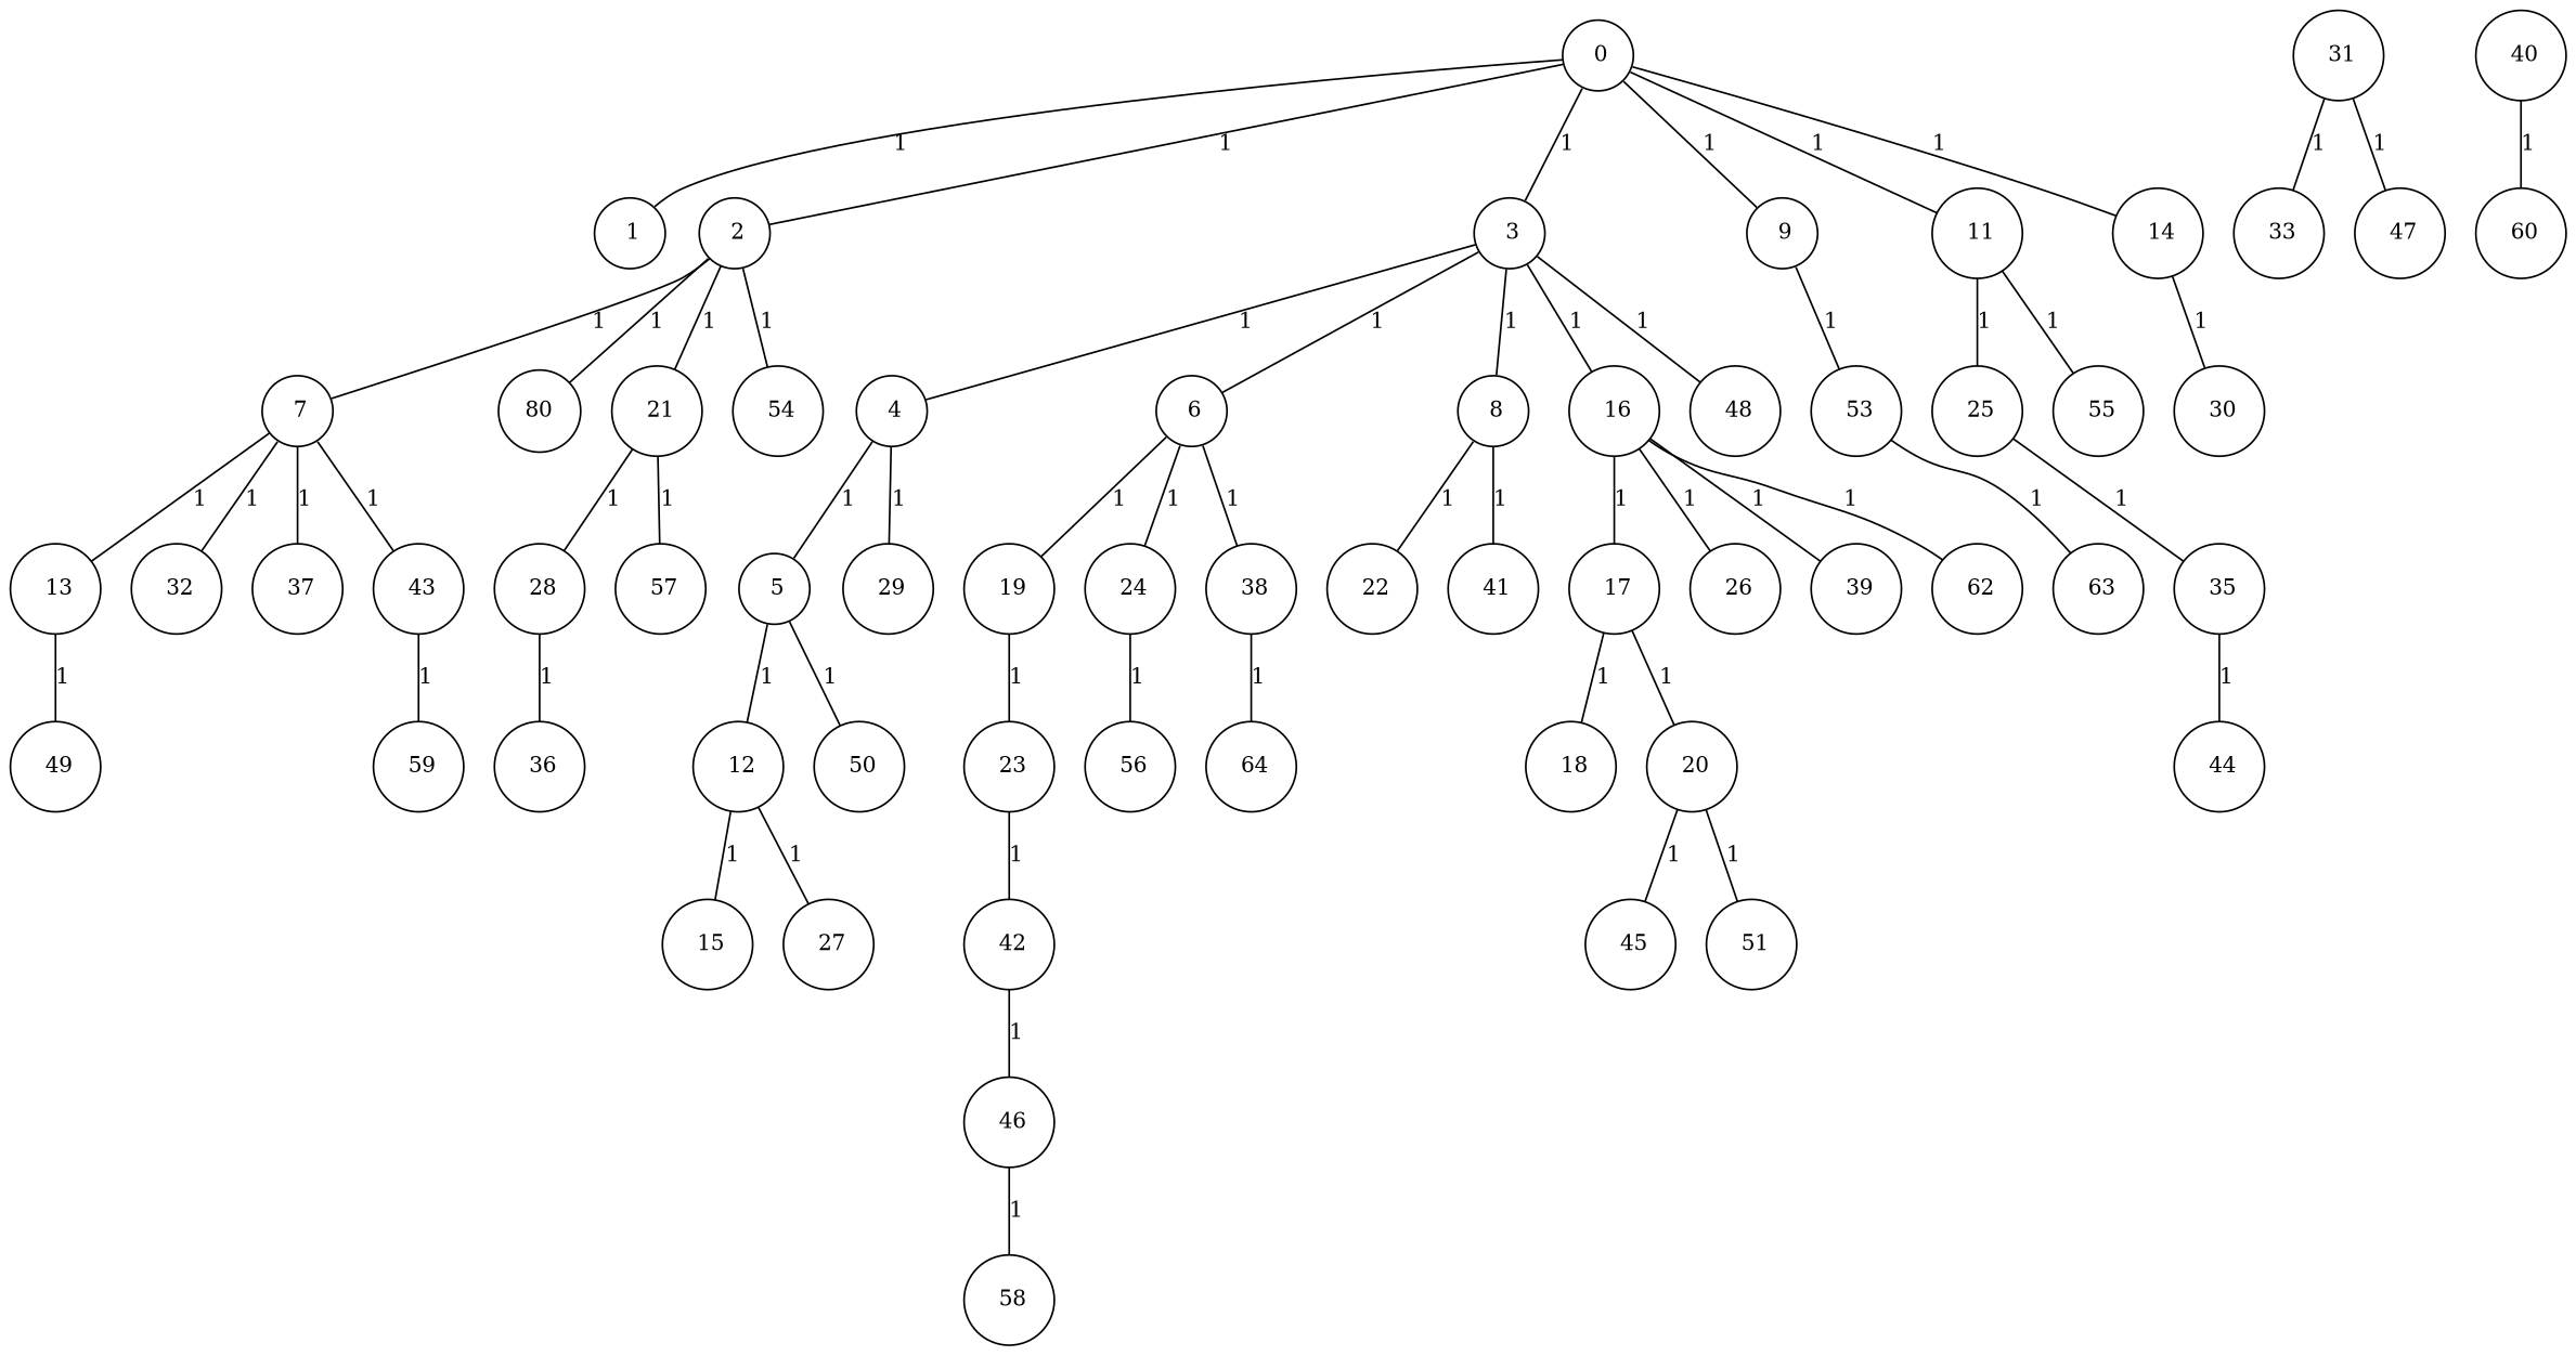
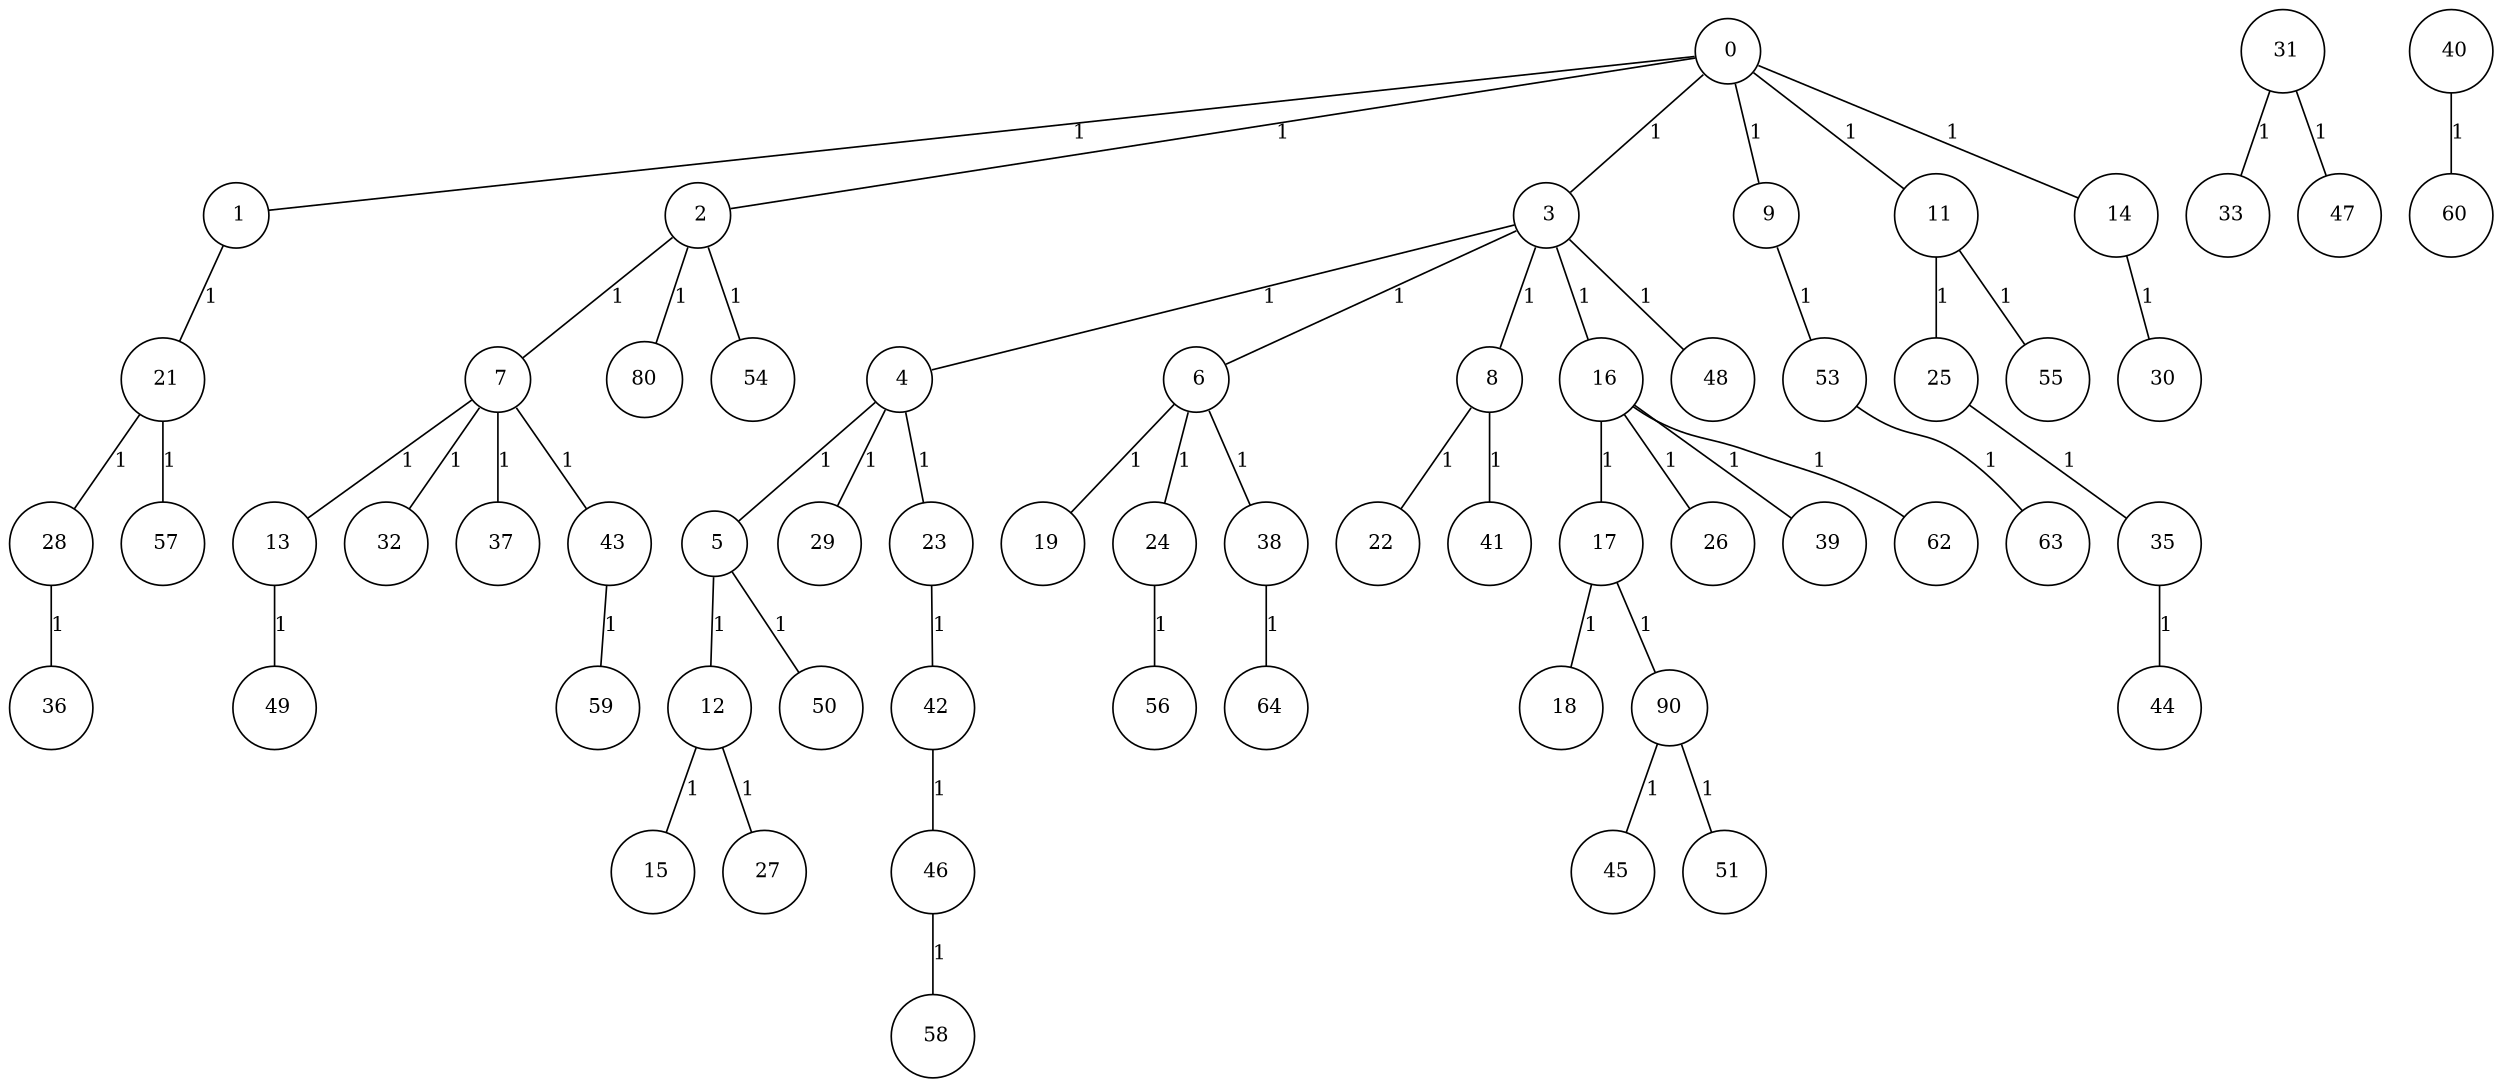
  graph {
    fixedsize="true;"
    node [color=black fontsize=12 hight=.12 shape=circle]
    edge [fontsize=12]
    n1 [label=" 0" width=.12]
    n2 [label=" 1" width=.12]
    n3 [label=" 2" width=.12]
    n4 [label=" 3" width=.12]
    n5 [label=" 9" width=.12]
    n6 [label=" 11" width=.12]
    n7 [label=" 14" width=.12]
    n8 [label=" 7" width=.12]
    n9 [label=80 width=.12]
    n10 [label=" 21" width=.12]
    n11 [label=" 54" width=.12]
    n12 [label=" 4" width=.12]
    n13 [label=" 6" width=.12]
    n14 [label=" 8" width=.12]
    n15 [label=" 16" width=.12]
    n16 [label=" 48" width=.12]
    n17 [label=" 53" width=.12]
    n18 [label=" 25" width=.12]
    n19 [label=" 55" width=.12]
    n20 [label=" 30" width=.12]
    n21 [label=" 13" width=.12]
    n22 [label=" 32" width=.12]
    n23 [label=" 37" width=.12]
    n24 [label=" 43" width=.12]
    n25 [label=" 28" width=.12]
    n26 [label=" 57" width=.12]
    n27 [label=" 5" width=.12]
    n28 [label=" 29" width=.12]
    n29 [label=" 19" width=.12]
    n30 [label=" 24" width=.12]
    n31 [label=" 38" width=.12]
    n32 [label=" 22" width=.12]
    n33 [label=" 41" width=.12]
    n34 [label=" 17" width=.12]
    n35 [label=" 26" width=.12]
    n36 [label=" 39" width=.12]
    n37 [label=" 62" width=.12]
    n38 [label=" 12" width=.12]
    n39 [label=" 50" width=.12]
    n40 [label=" 15" width=.12]
    n41 [label=" 27" width=.12]
    n42 [label=" 23" width=.12]
    n43 [label=" 56" width=.12]
    n44 [label=" 64" width=.12]
    n45 [label=" 49" width=.12]
    n46 [label=" 59" width=.12]
    n47 [label=" 63" width=.12]
    n48 [label=" 35" width=.12]
    n49 [label=" 18" width=.12]
-   n50 [label=" 20" width=.12]
+   n50 [label=90 width=.12]
    n51 [label=" 45" width=.12]
    n52 [label=" 51" width=.12]
    n53 [label=" 42" width=.12]
    n54 [label=" 36" width=.12]
    n55 [label=" 46" width=.12]
    n56 [label=" 44" width=.12]
    n57 [label=" 31" width=.12]
    n58 [label=" 33" width=.12]
    n59 [label=" 47" width=.12]
    n60 [label=" 40" width=.12]
    n61 [label=" 60" width=.12]
    n62 [label=" 58" width=.12]
    n1 -- n2 [label=1]
    n1 -- n3 [label=1]
    n1 -- n4 [label=1]
    n1 -- n5 [label=1]
    n1 -- n6 [label=1]
    n1 -- n7 [label=1]
    n3 -- n8 [label=1]
    n3 -- n9 [label=1]
-   n3 -- n10 [label=1]
+   n2 -- n10 [label=1]
    n3 -- n11 [label=1]
    n4 -- n12 [label=1]
    n4 -- n13 [label=1]
    n4 -- n14 [label=1]
    n4 -- n15 [label=1]
    n4 -- n16 [label=1]
    n5 -- n17 [label=1]
    n6 -- n18 [label=1]
    n6 -- n19 [label=1]
    n7 -- n20 [label=1]
    n8 -- n21 [label=1]
    n8 -- n22 [label=1]
    n8 -- n23 [label=1]
    n8 -- n24 [label=1]
    n10 -- n25 [label=1]
    n10 -- n26 [label=1]
    n12 -- n27 [label=1]
    n12 -- n28 [label=1]
    n13 -- n29 [label=1]
    n13 -- n30 [label=1]
    n13 -- n31 [label=1]
    n14 -- n32 [label=1]
    n14 -- n33 [label=1]
    n15 -- n34 [label=1]
    n15 -- n35 [label=1]
    n15 -- n36 [label=1]
    n15 -- n37 [label=1]
    n17 -- n47 [label=1]
    n18 -- n48 [label=1]
    n21 -- n45 [label=1]
    n24 -- n46 [label=1]
    n25 -- n54 [label=1]
    n27 -- n38 [label=1]
    n27 -- n39 [label=1]
-   n29 -- n42 [label=1]
+   n12 -- n42 [label=1]
    n30 -- n43 [label=1]
    n31 -- n44 [label=1]
    n34 -- n49 [label=1]
    n34 -- n50 [label=1]
    n38 -- n40 [label=1]
    n38 -- n41 [label=1]
    n42 -- n53 [label=1]
    n48 -- n56 [label=1]
    n50 -- n51 [label=1]
    n50 -- n52 [label=1]
    n53 -- n55 [label=1]
    n55 -- n62 [label=1]
    n57 -- n58 [label=1]
    n57 -- n59 [label=1]
    n60 -- n61 [label=1]
  }
